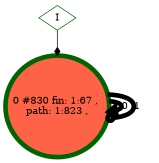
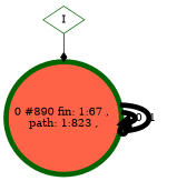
  digraph {
    node [color=darkgreen]
    edge [penwidth=6.79234]
-   n1 [fillcolor=tomato height=2.05314 label="0 #830 fin: 1:67 , \n path: 1:823 , " penwidth=6.79234 shape=ellipse style=filled width=2.05314]
+   n1 [fillcolor=tomato height=2.05314 label="0 #890 fin: 1:67 , \n path: 1:823 , " penwidth=6.79234 shape=ellipse style=filled width=2.05314]
    I [shape=diamond]
    n1 -> n1 [label="0 " arrowhead=onormal]
    n1 -> n1 [label="1 " arrowhead=odot]
    I -> n1 [arrowhead=diamond penwidth=""]
  }
